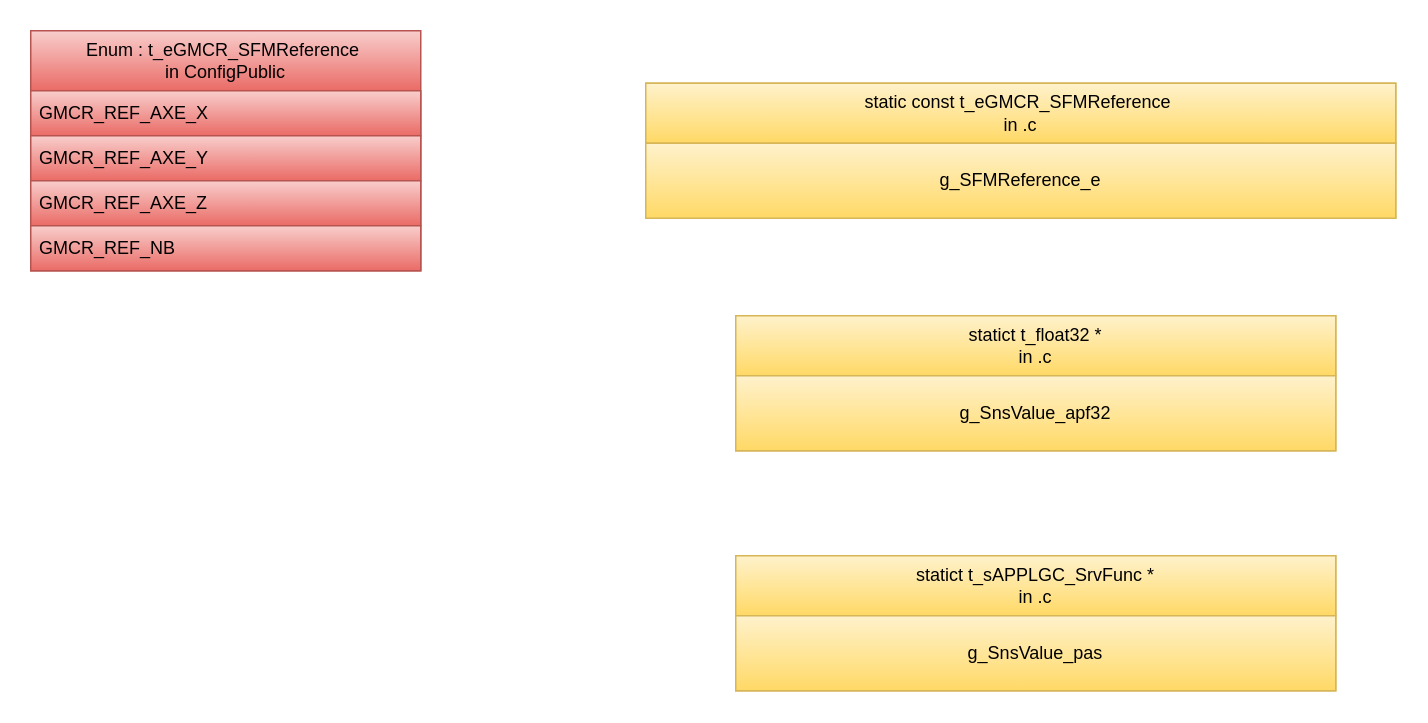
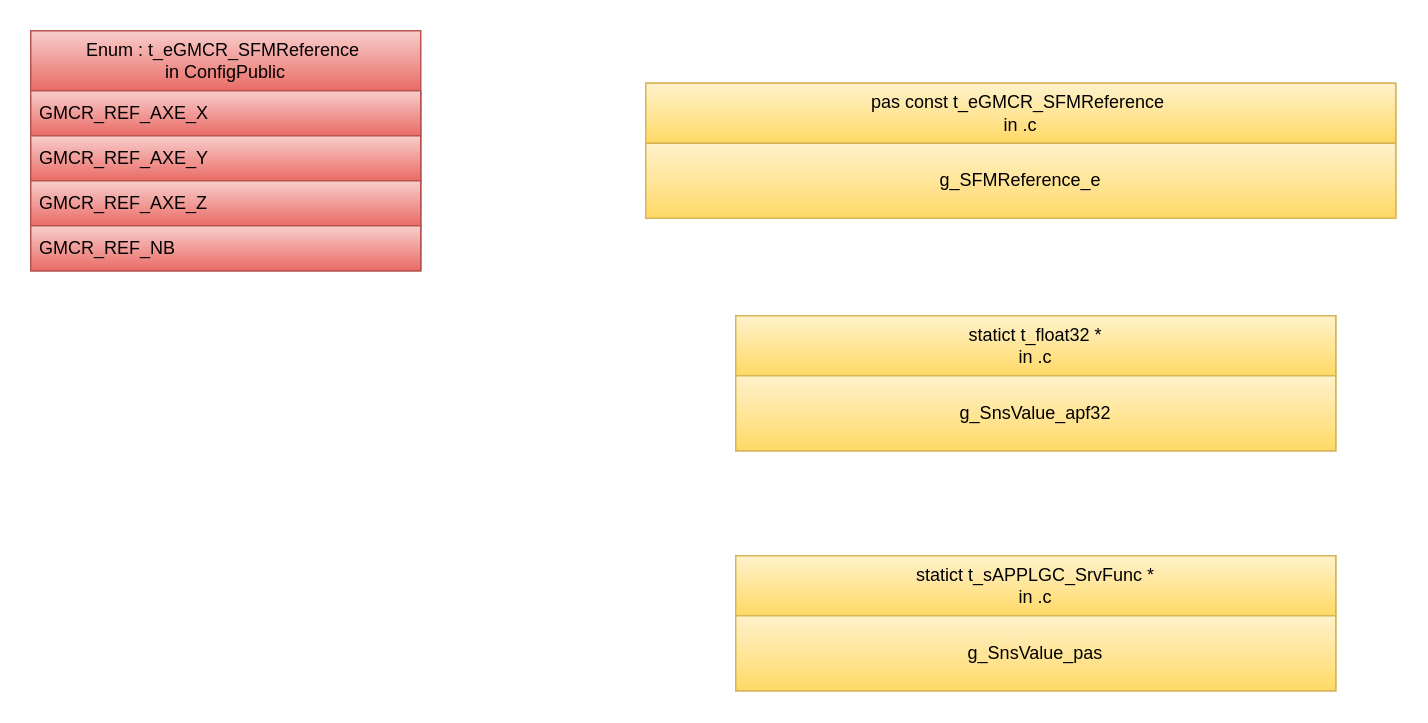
  <mxCell id="0" />
  <mxCell id="1" parent="0" />
  <mxCell id="2" value="Enum : t_eGMCR_SFMReference&amp;nbsp;&lt;div&gt;in ConfigPublic&lt;/div&gt;" style="swimlane;fontStyle=0;childLayout=stackLayout;horizontal=1;startSize=40;horizontalStack=0;resizeParent=1;resizeParentMax=0;resizeLast=0;collapsible=1;marginBottom=0;whiteSpace=wrap;html=1;fillColor=#f8cecc;gradientColor=#ea6b66;strokeColor=#b85450;fontColor=#000000;" vertex="1" parent="1"><mxGeometry x="20" y="20" width="260" height="160" as="geometry"><mxRectangle x="-1160" y="-1210" width="240" height="40" as="alternateBounds" /></mxGeometry></mxCell>
  <mxCell id="3" value="GMCR_REF_AXE_X" style="text;strokeColor=#b85450;fillColor=#f8cecc;align=left;verticalAlign=middle;spacingLeft=4;spacingRight=4;overflow=hidden;points=[[0,0.5],[1,0.5]];portConstraint=eastwest;rotatable=0;whiteSpace=wrap;html=1;gradientColor=#ea6b66;fontColor=#000000;" vertex="1" parent="2"><mxGeometry y="40" width="260" height="30" as="geometry" /></mxCell>
  <mxCell id="4" value="GMCR_REF_AXE_Y" style="text;strokeColor=#b85450;fillColor=#f8cecc;align=left;verticalAlign=middle;spacingLeft=4;spacingRight=4;overflow=hidden;points=[[0,0.5],[1,0.5]];portConstraint=eastwest;rotatable=0;whiteSpace=wrap;html=1;gradientColor=#ea6b66;fontColor=#000000;" vertex="1" parent="2"><mxGeometry y="70" width="260" height="30" as="geometry" /></mxCell>
  <mxCell id="5" value="GMCR_REF_AXE_Z" style="text;strokeColor=#b85450;fillColor=#f8cecc;align=left;verticalAlign=middle;spacingLeft=4;spacingRight=4;overflow=hidden;points=[[0,0.5],[1,0.5]];portConstraint=eastwest;rotatable=0;whiteSpace=wrap;html=1;gradientColor=#ea6b66;fontColor=#000000;" vertex="1" parent="2"><mxGeometry y="100" width="260" height="30" as="geometry" /></mxCell>
  <mxCell id="6" value="GMCR_REF_NB" style="text;strokeColor=#b85450;fillColor=#f8cecc;align=left;verticalAlign=middle;spacingLeft=4;spacingRight=4;overflow=hidden;points=[[0,0.5],[1,0.5]];portConstraint=eastwest;rotatable=0;whiteSpace=wrap;html=1;gradientColor=#ea6b66;fontColor=#000000;" vertex="1" parent="2"><mxGeometry y="130" width="260" height="30" as="geometry" /></mxCell>
  <mxCell id="7" value="" style="group;fontSize=12;" connectable="0" vertex="1" parent="1"><mxGeometry x="430" y="55" width="500" height="90" as="geometry" /></mxCell>
  <mxCell id="8" value="" style="rounded=0;whiteSpace=wrap;html=1;fillColor=#fff2cc;gradientColor=#ffd966;strokeColor=#d6b656;fontColor=#000000;fontSize=12;" vertex="1" parent="7"><mxGeometry width="500.0" height="90" as="geometry" /></mxCell>
- <mxCell id="9" value="static const t_eGMCR_SFMReference&amp;nbsp;&lt;div&gt;in .c&lt;/div&gt;" style="rounded=0;whiteSpace=wrap;html=1;fillColor=#fff2cc;gradientColor=#ffd966;strokeColor=#d6b656;fontColor=#000000;fontSize=12;" vertex="1" parent="7"><mxGeometry width="500.0" height="40" as="geometry" /></mxCell>
+ <mxCell id="9" value="pas const t_eGMCR_SFMReference&amp;nbsp;&lt;div&gt;in .c&lt;/div&gt;" style="rounded=0;whiteSpace=wrap;html=1;fillColor=#fff2cc;gradientColor=#ffd966;strokeColor=#d6b656;fontColor=#000000;fontSize=12;" vertex="1" parent="7"><mxGeometry width="500.0" height="40" as="geometry" /></mxCell>
  <mxCell id="10" value="&lt;div style=&quot;text-align: center; font-size: 12px;&quot;&gt;g_SFMReference_e&lt;/div&gt;" style="rounded=0;whiteSpace=wrap;html=1;fillColor=#fff2cc;gradientColor=#ffd966;strokeColor=#d6b656;fontColor=#000000;fontSize=12;" vertex="1" parent="7"><mxGeometry y="40" width="500.0" height="50" as="geometry" /></mxCell>
  <mxCell id="11" value="" style="group;fontSize=12;" connectable="0" vertex="1" parent="1"><mxGeometry x="490" y="210" width="400" height="90" as="geometry" /></mxCell>
  <mxCell id="12" value="" style="rounded=0;whiteSpace=wrap;html=1;fillColor=#fff2cc;gradientColor=#ffd966;strokeColor=#d6b656;fontColor=#000000;fontSize=12;" vertex="1" parent="11"><mxGeometry width="400.0" height="90" as="geometry" /></mxCell>
  <mxCell id="13" value="statict t_float32 *&lt;div&gt;in .c&lt;/div&gt;" style="rounded=0;whiteSpace=wrap;html=1;fillColor=#fff2cc;gradientColor=#ffd966;strokeColor=#d6b656;fontColor=#000000;fontSize=12;" vertex="1" parent="11"><mxGeometry width="400.0" height="40" as="geometry" /></mxCell>
  <mxCell id="14" value="&lt;div style=&quot;text-align: center; font-size: 12px;&quot;&gt;g_SnsValue_apf32&lt;/div&gt;" style="rounded=0;whiteSpace=wrap;html=1;fillColor=#fff2cc;gradientColor=#ffd966;strokeColor=#d6b656;fontColor=#000000;fontSize=12;" vertex="1" parent="11"><mxGeometry y="40" width="400.0" height="50" as="geometry" /></mxCell>
  <mxCell id="15" value="" style="group;fontSize=12;" connectable="0" vertex="1" parent="1"><mxGeometry x="490" y="370" width="400" height="90" as="geometry" /></mxCell>
  <mxCell id="16" value="" style="rounded=0;whiteSpace=wrap;html=1;fillColor=#fff2cc;gradientColor=#ffd966;strokeColor=#d6b656;fontColor=#000000;fontSize=12;" vertex="1" parent="15"><mxGeometry width="400.0" height="90" as="geometry" /></mxCell>
  <mxCell id="17" value="statict t_sAPPLGC_SrvFunc&amp;nbsp;*&lt;div&gt;in .c&lt;/div&gt;" style="rounded=0;whiteSpace=wrap;html=1;fillColor=#fff2cc;gradientColor=#ffd966;strokeColor=#d6b656;fontColor=#000000;fontSize=12;" vertex="1" parent="15"><mxGeometry width="400.0" height="40" as="geometry" /></mxCell>
  <mxCell id="18" value="&lt;div style=&quot;text-align: center; font-size: 12px;&quot;&gt;g_SnsValue_pas&lt;/div&gt;" style="rounded=0;whiteSpace=wrap;html=1;fillColor=#fff2cc;gradientColor=#ffd966;strokeColor=#d6b656;fontColor=#000000;fontSize=12;" vertex="1" parent="15"><mxGeometry y="40" width="400.0" height="50" as="geometry" /></mxCell>
